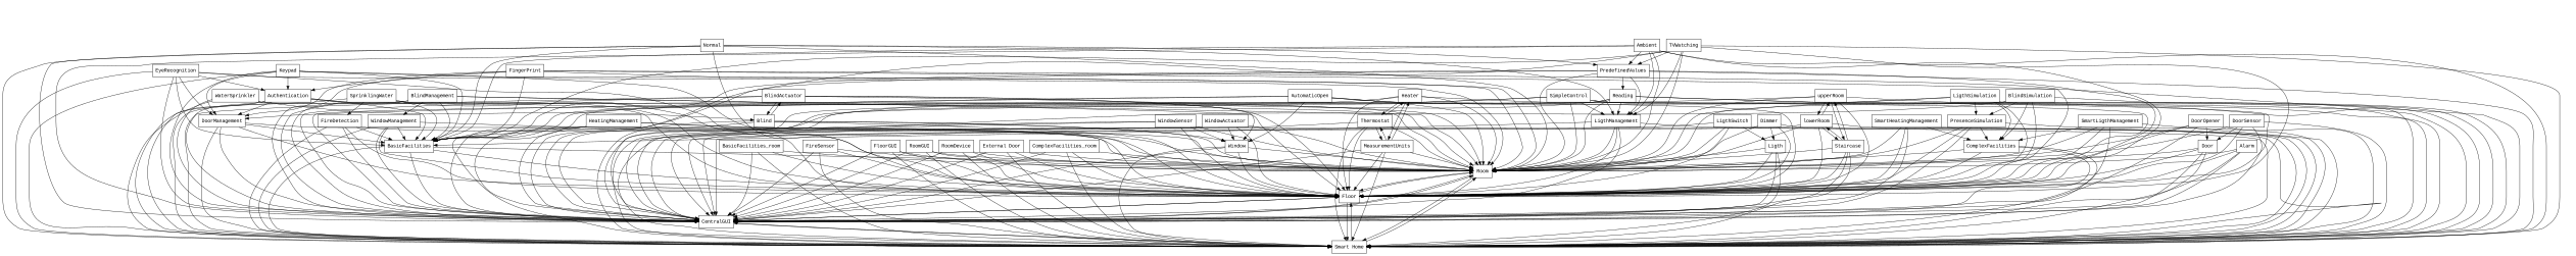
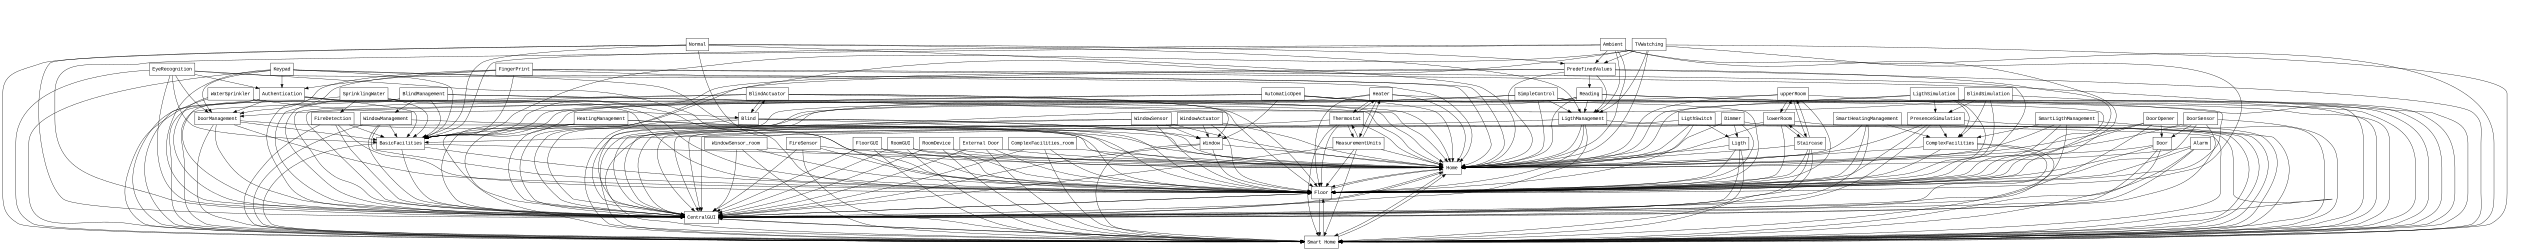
  digraph {
    fontname="Liberation Mono"
    rankdir=TB
    node [fontname="Liberation Mono" shape=box]
    edge [arrowhead=normal fontname="Liberation Mono"]
    n1 [label=BlindManagement]
-   n2 [label=Room]
+   n2 [label=Home]
    n3 [label=Floor]
    n4 [label=WindowManagement]
    n5 [label="Smart Home"]
    n6 [label=CentralGUI]
    n7 [label=BasicFacilities]
    n8 [label=BlindActuator]
    n9 [label=Window]
    n10 [label=Blind]
    n11 [label=upperRoom]
    n12 [label=lowerRoom]
    n13 [label=Staircase]
    n14 [label=FireDetection]
    n15 [label=Authentication]
    n16 [label=DoorManagement]
    n17 [label=DoorOpener]
    n18 [label=Door]
    n19 [label=EyeRecognition]
    n20 [label=LigthSimulation]
    n21 [label=PresenceSimulation]
    n22 [label=ComplexFacilities]
    n23 [label=FloorGUI]
    n24 [label=LigthManagement]
    n25 [label=FireSensor]
    n26 [label=SimpleControl]
    n27 [label=Ligth]
    n28 [label=WaterSprinkler]
    n29 [label=SmartLigthManagement]
    n30 [label=SmartHeatingManagement]
    n31 [label=WindowActuator]
-   n32 [label=BasicFacilities_room]
+   n32 [label=WindowSensor_room]
    n33 [label=Heater]
    n34 [label=Thermostat]
    n35 [label=MeasurementUnits]
    n36 [label=PredefinedValues]
    n37 [label=Reading]
    n38 [label=LigthSwitch]
    n39 [label=RoomGUI]
    n40 [label=SprinklingWater]
    n41 [label=AutomaticOpen]
    n42 [label=RoomDevice]
    n43 [label=Normal]
    n44 [label=BlindSimulation]
    n45 [label=Dimmer]
    n46 [label=HeatingManagement]
    n47 [label="External Door"]
    n48 [label=TVWatching]
    n49 [label=ComplexFacilities_room]
    n50 [label=Alarm]
    n51 [label=Ambient]
    n52 [label=Keypad]
    n53 [label=DoorSensor]
    n54 [label=FingerPrint]
    n55 [label=WindowSensor]
    n1 -> n2
    n1 -> n3
    n1 -> n4
    n1 -> n5
    n1 -> n6
    n1 -> n7
    n2 -> n3
    n2 -> n5
    n2 -> n6
    n3 -> n2
    n3 -> n5
    n3 -> n6
    n4 -> n2
    n4 -> n3
    n4 -> n5
    n4 -> n6
    n4 -> n7
    n5 -> n2
    n5 -> n3
    n5 -> n6
    n6 -> n2
    n6 -> n3
    n6 -> n5
    n7 -> n2
    n7 -> n3
    n7 -> n5
    n7 -> n6
    n8 -> n2
    n8 -> n3
    n8 -> n5
    n8 -> n6
    n8 -> n9
    n8 -> n10
    n9 -> n2
    n9 -> n3
    n9 -> n5
    n9 -> n6
    n10 -> n2
    n10 -> n3
    n10 -> n5
    n10 -> n6
    n10 -> n8
    n10 -> n9
    n11 -> n2
    n11 -> n3
    n11 -> n5
    n11 -> n6
    n11 -> n12
    n11 -> n13
    n12 -> n2
    n12 -> n3
    n12 -> n5
    n12 -> n6
    n12 -> n11
    n12 -> n13
    n13 -> n2
    n13 -> n3
    n13 -> n5
    n13 -> n6
    n13 -> n11
    n13 -> n12
    n14 -> n2
    n14 -> n3
    n14 -> n5
    n14 -> n6
    n14 -> n7
    n15 -> n2
    n15 -> n3
    n15 -> n5
    n15 -> n6
    n15 -> n7
    n15 -> n16
    n16 -> n2
    n16 -> n3
    n16 -> n5
    n16 -> n6
    n16 -> n7
    n17 -> n2
    n17 -> n3
    n17 -> n5
    n17 -> n6
    n17 -> n18
    n18 -> n2
    n18 -> n3
    n18 -> n5
    n18 -> n6
    n19 -> n2
    n19 -> n3
    n19 -> n5
    n19 -> n6
    n19 -> n7
    n19 -> n15
    n19 -> n16
    n20 -> n2
    n20 -> n3
    n20 -> n5
    n20 -> n6
    n20 -> n21
    n20 -> n22
    n21 -> n2
    n21 -> n3
    n21 -> n5
    n21 -> n6
    n21 -> n22
    n22 -> n2
    n22 -> n3
    n22 -> n5
    n22 -> n6
    n23 -> n2
    n23 -> n3
    n23 -> n5
    n23 -> n6
    n24 -> n2
    n24 -> n3
    n24 -> n5
    n24 -> n6
    n24 -> n7
    n25 -> n2
    n25 -> n3
    n25 -> n5
    n25 -> n6
    n26 -> n2
    n26 -> n3
    n26 -> n5
    n26 -> n6
    n26 -> n7
    n26 -> n24
    n27 -> n2
    n27 -> n3
    n27 -> n5
    n27 -> n6
    n28 -> n3
    n28 -> n5
    n28 -> n6
    n28 -> n10
    n29 -> n2
    n29 -> n3
    n29 -> n5
    n29 -> n6
    n29 -> n22
    n30 -> n2
    n30 -> n3
    n30 -> n5
    n30 -> n6
    n30 -> n22
    n31 -> n2
    n31 -> n3
    n31 -> n5
    n31 -> n6
    n31 -> n9
    n32 -> n2
    n32 -> n3
    n32 -> n5
    n32 -> n6
    n33 -> n2
    n33 -> n3
    n33 -> n5
    n33 -> n6
    n33 -> n34
    n33 -> n35
    n34 -> n2
    n34 -> n3
    n34 -> n5
    n34 -> n6
    n34 -> n33
    n34 -> n35
    n35 -> n2
    n35 -> n3
    n35 -> n5
    n35 -> n6
    n35 -> n33
    n35 -> n34
    n36 -> n2
    n36 -> n3
    n36 -> n5
    n36 -> n6
    n36 -> n7
    n36 -> n24
    n36 -> n37
    n37 -> n2
    n37 -> n3
    n37 -> n5
    n37 -> n6
    n37 -> n7
    n37 -> n24
    n38 -> n2
    n38 -> n3
    n38 -> n5
    n38 -> n6
    n38 -> n27
    n39 -> n2
    n39 -> n3
    n39 -> n5
    n39 -> n6
    n40 -> n2
    n40 -> n3
    n40 -> n5
    n40 -> n6
    n40 -> n7
    n40 -> n14
    n41 -> n2
    n41 -> n3
    n41 -> n5
    n41 -> n7
    n41 -> n9
    n41 -> n16
    n42 -> n2
    n42 -> n3
    n42 -> n5
    n42 -> n6
    n43 -> n2
    n43 -> n3
    n43 -> n5
    n43 -> n6
    n43 -> n7
    n43 -> n24
    n43 -> n36
    n44 -> n2
    n44 -> n3
    n44 -> n5
    n44 -> n6
    n44 -> n21
    n44 -> n22
    n45 -> n2
    n45 -> n3
    n45 -> n5
    n45 -> n6
    n45 -> n27
    n46 -> n2
    n46 -> n3
    n46 -> n5
    n46 -> n6
    n46 -> n7
    n47 -> n2
    n47 -> n3
    n47 -> n5
    n47 -> n6
    n48 -> n2
    n48 -> n3
    n48 -> n5
    n48 -> n6
    n48 -> n7
    n48 -> n24
    n48 -> n36
    n49 -> n2
    n49 -> n3
    n49 -> n5
    n49 -> n6
    n50 -> n2
    n50 -> n3
    n50 -> n5
    n50 -> n6
    n51 -> n2
    n51 -> n3
    n51 -> n5
    n51 -> n6
    n51 -> n7
    n51 -> n24
    n51 -> n36
    n52 -> n2
    n52 -> n3
    n52 -> n5
    n52 -> n6
    n52 -> n7
    n52 -> n15
    n52 -> n16
    n53 -> n2
    n53 -> n3
    n53 -> n5
    n53 -> n6
    n53 -> n18
    n54 -> n2
    n54 -> n3
    n54 -> n5
    n54 -> n6
    n54 -> n7
    n54 -> n15
    n54 -> n16
    n55 -> n2
    n55 -> n3
    n55 -> n5
    n55 -> n6
    n55 -> n9
  }
